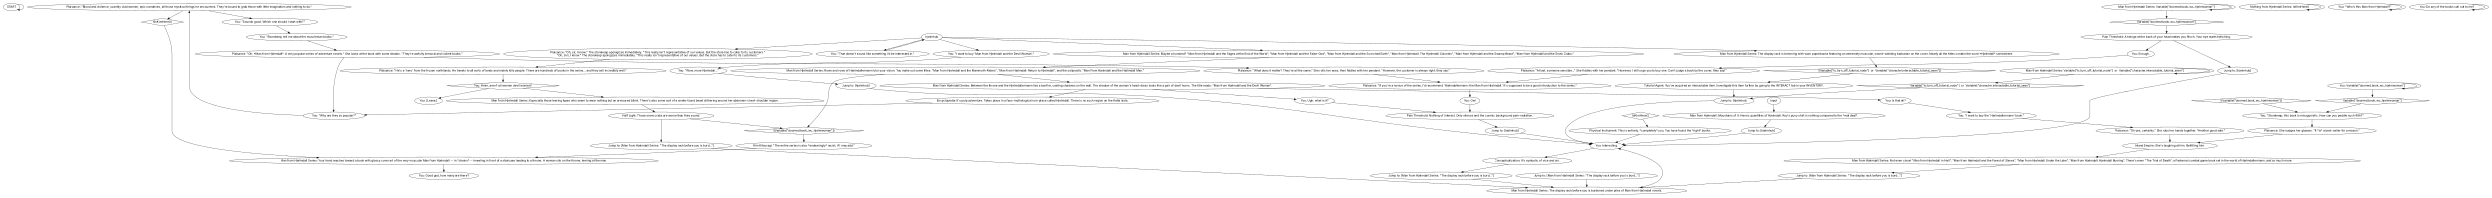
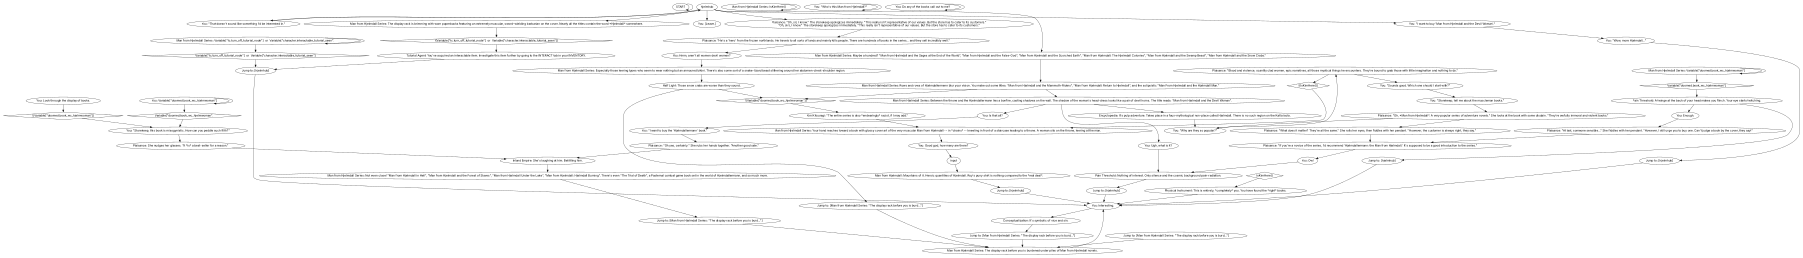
  digraph {
    fontname=Inter
    node [fontname=Inter]
    edge [fontname=Inter]
    n1 [label=START]
    n2 [label=input]
    n3 [label="Man from Hjelmdall: Mountains of it. Heroic quantities of Hjelmdall. Roy's puny shirt is nothing compared to the *real deal*."]
    n4 [label="Jump to: [hjelmhub]"]
    n5 [label="Man from Hjelmdall Series: Maybe a hundred? \"Man from Hjelmdall and the Sages at the End of the World\", \"Man from Hjelmdall and the False-God\", \"Man from Hjelmdall and the Scorched Earth\", \"Man from Hjelmdall: The Hjelmdall Colonies\", \"Man from Hjelmdall and the Swamp Beast\", \"Man from Hjelmdall and the Snow Crabs.\""]
    n6 [label="Man from Hjelmdall Series: Rows and rows of Hjelmdallermenn blur your vision. You make out some titles: \"Man from Hjelmdall and the Mammoth-Riders\", \"Man from Hjelmdall: Return to Hjelmdall\", and the solipsistic \"Man From Hjelmdall and the Hjelmdall Man.\""]
    n7 [label="!(Variable[\"doomed.book_wc_hjelmwoman\"])" shape=diamond]
    n8 [label="Man from Hjelmdall Series: Between the throne and the Hjelmdallermann lies a bonfire, casting shadows on the wall. The shadow of the woman's head-dress looks like a pair of devil horns. The title reads: \"Man from Hjelmdall and the Devil Woman\"."]
    n9 [label="You: \"Wow, more Hjelmdall...\""]
    n10 [label="Jump to: [hjelmhub]"]
    n11 [label="You: Interesting."]
    n12 [label="Plaisance: She nudges her glasses. \"It *is* a best-seller for a reason.\""]
    n13 [label="Inland Empire: She's laughing at him. Belittling him."]
    n14 [label="Man from Hjelmdall Series: Not even close! \"Man from Hjelmdall in Hell\", \"Man from Hjelmdall and the Forest of Slaves\", \"Man from Hjelmdall Under the Lake\", \"Man from Hjelmdall: Hjelmdall Burning\". There's even \"The Trial of Death\", a Pasternal combat game book set in the world of Hjelmdallermann, and so much more."]
-   n15 [label="Nothing from Hjelmdall Series: IsKimHere()"]
+   n15 [label="Man from Hjelmdall Series: IsKimHere()"]
    n16 [label="IsKimHere()" shape=diamond]
    n17 [label="Physical Instrument: This is entirely, *completely* you. You have found the *right* books."]
    n18 [label="!(IsKimHere())" shape=diamond]
    n19 [label="Man from Hjelmdall Series: Your hand reaches toward a book with glossy cover art of the very muscular Man from Hjelmdall -- in *chains* -- kneeling in front of a staircase leading to a throne. A woman sits on the throne, leering at the man."]
    n20 [label="You: Good god, how many are there?"]
    n21 [label="You: \"That doesn't sound like something I'd be interested in.\""]
    n22 [label=hjelmhub]
    n23 [label="You: [Leave.]"]
    n24 [label="Man from Hjelmdall Series: The display rack is brimming with worn paperbacks featuring an extremely muscular, sword-wielding barbarian on the cover. Nearly all the titles contain the word *Hjelmdall* somewhere."]
    n25 [label="Plaisance: \"Oh, sir, I know.\" The storekeep apologizes immediately. \"This really isn't representative of our values. But the store has to cater to its customers.\"\n\"Oh, sirs, I know.\" The storekeep apologizes immediately. \"This really isn't representative of our values. But the store has to cater to its customers.\""]
    n26 [label="You: \"I want to buy 'Man from Hjelmdall and the Devil Woman'.\""]
    n27 [label="You: \"Storekeep, tell me about the muscleman books.\""]
    n28 [label="Plaisance: \"Oh, *Man from Hjelmdall*. A very popular series of adventure novels.\" She looks at the book with some disdain. \"They're awfully immoral and violent books.\""]
    n29 [label="Plaisance: \"What does it matter? They're all the same.\" She rolls her eyes, then fiddles with her pendant. \"However, the customer is always right, they say.\""]
    n30 [label="You: \"Why are they so popular?\""]
    n31 [label="Plaisance: \"If you're a novice of the series, I'd recommend 'Hjelmdallermann: the Man from Hjelmdall.' It's supposed to be a good introduction to the series.\""]
    n32 [label="You: Ow!"]
    n33 [label="You: \"Who's this Man from Hjelmdall?\""]
    n34 [label="Plaisance: \"He's a 'hero' from the frozen northlands. He travels to all sorts of lands and mainly kills people. There are hundreds of books in the series... and they sell incredibly well.\""]
-   n35 [label="You: Hmm, aren't all women devil women?" shape=diamond]
+   n35 [label="You: Hmm, aren't all women devil women?"]
    n36 [label="Man from Hjelmdall Series: Especially those leering types who seem to wear nothing but an armoured bikini. There's also some sort of a snake-lizard beast slithering around her abdomen-chest-shoulder region."]
    n37 [label="Jump to: [Man from Hjelmdall Series: \"The display rack before you is burd...\"]"]
    n38 [label="Man from Hjelmdall Series: The display rack before you is burdened under piles of Man from Hjelmdall novels."]
    n39 [label="You: Is that all?"]
    n40 [label="You: \"I want to buy the 'Hjelmdallermann' book.\""]
    n41 [label="Plaisance: \"Oh yes, certainly.\" She rubs her hands together. \"Another good sale.\""]
    n42 [label="Half Light: Those snow crabs are worse than they sound."]
    n43 [label="Encyclopedia: It's pulp adventure. Takes place in a faux-mythological non-place called Hjelmdall. There is no such region on the Katla isola."]
    n44 [label="Plaisance: \"Blood and violence, scantily clad women, epic narratives, all those mystical things he encounters. They're bound to grab those with little imagination and nothing to do.\""]
    n45 [label="You: \"Storekeep, this book is misogynistic. How can you peddle such filth?\""]
    n46 [label="Man from Hjelmdall Series: Variable[\"doomed.book_wc_hjelmwoman\"]"]
    n47 [label="Variable[\"doomed.book_wc_hjelmwoman\"]" shape=diamond]
    n48 [label="Pain Threshold: A twinge at the back of your head makes you flinch. Your eye starts twitching."]
    n49 [label="You: Enough."]
    n50 [label="Jump to: [hjelmhub]"]
    n51 [label="Kim Kitsuragi: \"The entire series is also *endearingly* racist, if I may add.\""]
    n52 [label="Plaisance: \"At last, someone sensible...\" She fiddles with her pendant. \"However, I still urge you to buy one. Can't judge a book by the cover, they say!\""]
    n53 [label="You: Ugh, what is it?"]
    n54 [label="Pain Threshold: Nothing of interest. Only silence and the cosmic background pain-radiation."]
    n55 [label="Jump to: [hjelmhub]"]
    n56 [label="Conceptualization: It's symbolic of vice and sin."]
    n57 [label="Jump to: [Man from Hjelmdall Series: \"The display rack before you is burd...\"]"]
    n58 [label="!(Variable[\"tc.turn_off_tutorial_node\"]  or  Variable[\"character.interactable_tutorial_seen\"])" shape=diamond]
+   n59 [label="You: Look through the display of books."]
    n60 [label="!(Variable[\"doomed.book_wc_hjelmwoman\"])" shape=diamond]
    n61 [label="Jump to: [Man from Hjelmdall Series: \"The display rack before you is burd...\"]"]
    n62 [label="Tutorial Agent: You've acquired an interactable item. Investigate this item further by going to the INTERACT tab in your INVENTORY."]
    n63 [label="Man from Hjelmdall Series: Variable[\"tc.turn_off_tutorial_node\"]  or  Variable[\"character.interactable_tutorial_seen\"]"]
    n64 [label="Variable[\"tc.turn_off_tutorial_node\"]  or  Variable[\"character.interactable_tutorial_seen\"]" shape=diamond]
    n65 [label="Jump to: [hjelmhub]"]
    n66 [label="You: Do any of the books call out to me?"]
    n67 [label="You: Variable[\"doomed.book_wc_hjelmwoman\"]"]
    n68 [label="Variable[\"doomed.book_wc_hjelmwoman\"]" shape=diamond]
    n69 [label="Jump to: [Man from Hjelmdall Series: \"The display rack before you is burd...\"]"]
    n70 [label="You: \"Sounds good. Which one should I start with?\""]
    n1 -> n1
    n2 -> n3
    n3 -> n4
    n4 -> n11
    n5 -> n6
    n6 -> n7
    n6 -> n8
    n7 -> n51
    n8 -> n39
    n8 -> n43
    n8 -> n53
    n9 -> n10
    n10 -> n11
    n11 -> n56
    n12 -> n13
    n13 -> n14
    n14 -> n61
    n15 -> n15
    n16 -> n17
    n17 -> n11
    n18 -> n19
    n19 -> n20
+   n20 -> n2
    n21 -> n22
    n22 -> n5
    n22 -> n21
-   n35 -> n23
+   n22 -> n23
    n22 -> n24
    n22 -> n25
    n22 -> n26
    n24 -> n58
    n25 -> n34
    n26 -> n9
    n27 -> n28
    n28 -> n29
    n28 -> n30
    n29 -> n31
    n30 -> n44
    n31 -> n32
    n32 -> n54
    n33 -> n33
    n34 -> n35
    n35 -> n36
    n36 -> n42
    n37 -> n38
    n38 -> n11
    n39 -> n40
    n40 -> n41
    n41 -> n13
    n42 -> n7
    n42 -> n37
    n43 -> n30
    n44 -> n18
    n44 -> n70
    n45 -> n12
    n46 -> n46
    n46 -> n47
    n47 -> n48
    n48 -> n49
    n48 -> n50
    n49 -> n52
    n50 -> n11
    n51 -> n19
    n52 -> n31
    n53 -> n54
    n54 -> n55
    n55 -> n11
    n56 -> n57
    n57 -> n38
    n58 -> n62
+   n59 -> n60
    n60 -> n45
    n61 -> n38
    n62 -> n65
    n63 -> n63
    n63 -> n64
    n64 -> n65
    n65 -> n11
    n66 -> n66
    n67 -> n67
    n67 -> n68
    n68 -> n45
    n69 -> n38
    n70 -> n27
  }
